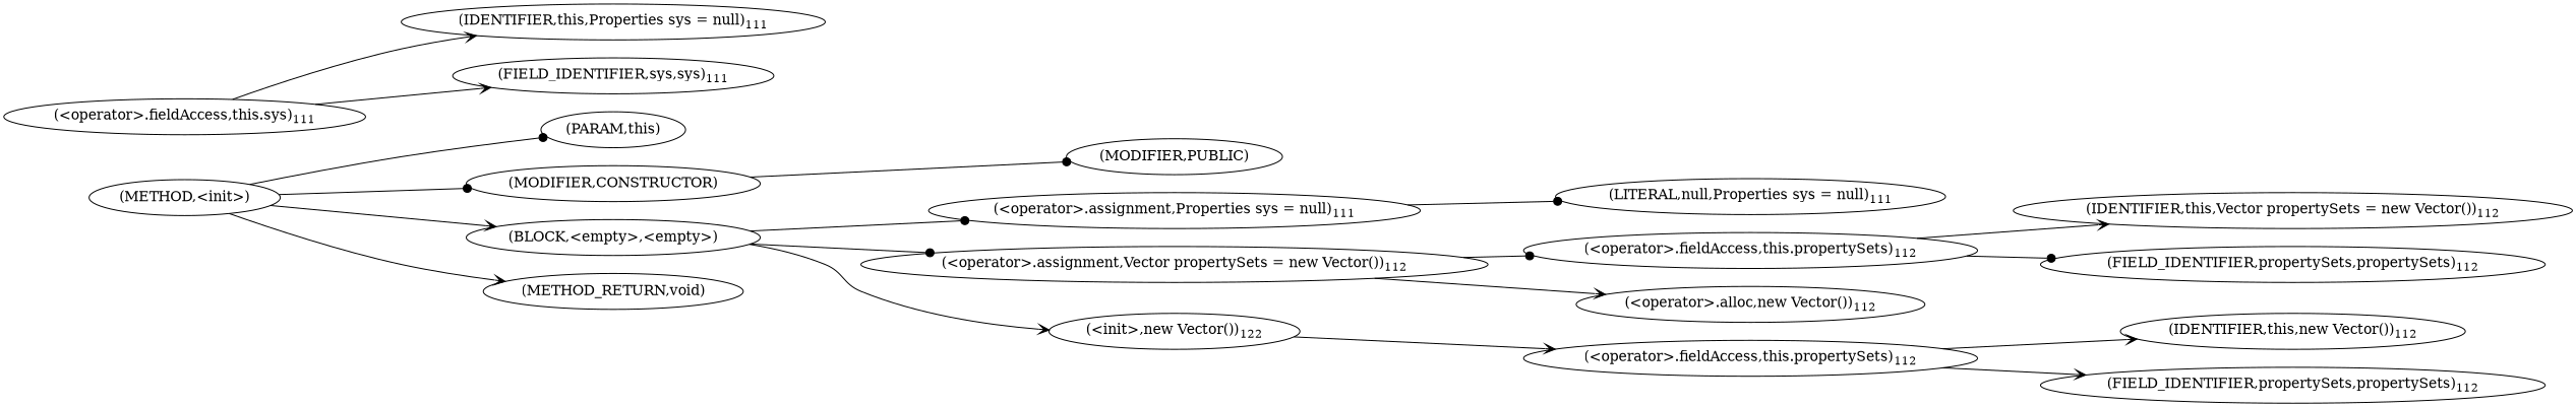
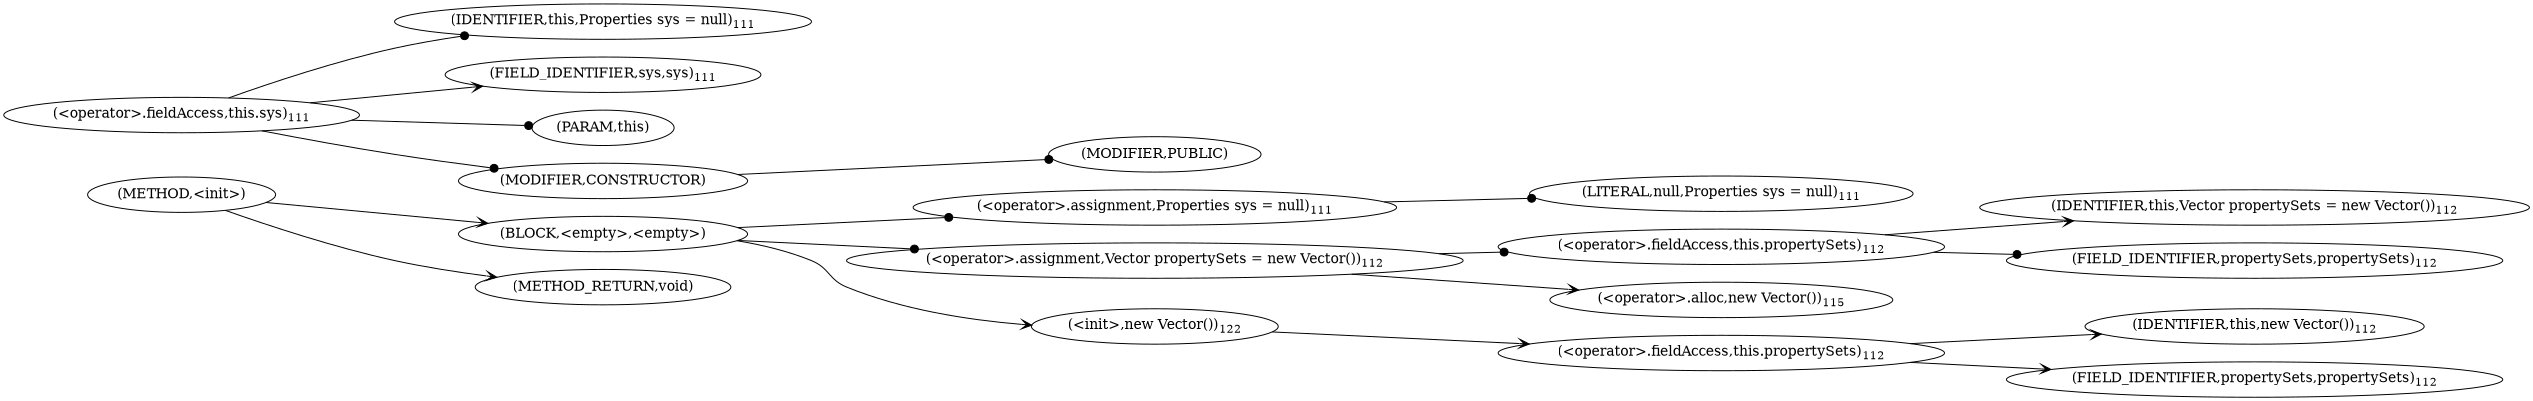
  digraph {
    rankdir=LR
    edge [arrowhead=dot]
    n1 [label=<(METHOD,&lt;init&gt;)>]
    n2 [label=<(PARAM,this)>]
    n3 [label=<(BLOCK,&lt;empty&gt;,&lt;empty&gt;)>]
    n4 [label=<(MODIFIER,CONSTRUCTOR)>]
    n5 [label=<(METHOD_RETURN,void)>]
    n6 [label=<(&lt;operator&gt;.assignment,Properties sys = null)<SUB>111</SUB>>]
    n7 [label=<(&lt;operator&gt;.assignment,Vector propertySets = new Vector())<SUB>112</SUB>>]
    n8 [label=<(&lt;init&gt;,new Vector())<SUB>122</SUB>>]
    n9 [label=<(MODIFIER,PUBLIC)>]
    n10 [label=<(LITERAL,null,Properties sys = null)<SUB>111</SUB>>]
    n11 [label=<(&lt;operator&gt;.fieldAccess,this.propertySets)<SUB>112</SUB>>]
-   n12 [label=<(&lt;operator&gt;.alloc,new Vector())<SUB>112</SUB>>]
+   n12 [label=<(&lt;operator&gt;.alloc,new Vector())<SUB>115</SUB>>]
    n13 [label=<(&lt;operator&gt;.fieldAccess,this.propertySets)<SUB>112</SUB>>]
    n14 [label=<(&lt;operator&gt;.fieldAccess,this.sys)<SUB>111</SUB>>]
    n15 [label=<(IDENTIFIER,this,Properties sys = null)<SUB>111</SUB>>]
    n16 [label=<(FIELD_IDENTIFIER,sys,sys)<SUB>111</SUB>>]
    n17 [label=<(IDENTIFIER,this,Vector propertySets = new Vector())<SUB>112</SUB>>]
    n18 [label=<(FIELD_IDENTIFIER,propertySets,propertySets)<SUB>112</SUB>>]
    n19 [label=<(IDENTIFIER,this,new Vector())<SUB>112</SUB>>]
    n20 [label=<(FIELD_IDENTIFIER,propertySets,propertySets)<SUB>112</SUB>>]
-   n1 -> n2
+   n14 -> n2
    n1 -> n3 [arrowhead=vee]
-   n1 -> n4
+   n14 -> n4
    n1 -> n5 [arrowhead=vee]
    n3 -> n6
    n3 -> n7
    n3 -> n8 [arrowhead=vee]
    n4 -> n9
    n6 -> n10
    n7 -> n11
    n7 -> n12 [arrowhead=vee]
    n8 -> n13 [arrowhead=vee]
    n11 -> n17 [arrowhead=vee]
    n11 -> n18
    n13 -> n19 [arrowhead=vee]
    n13 -> n20 [arrowhead=vee]
-   n14 -> n15 [arrowhead=vee]
+   n14 -> n15
    n14 -> n16 [arrowhead=vee]
  }
